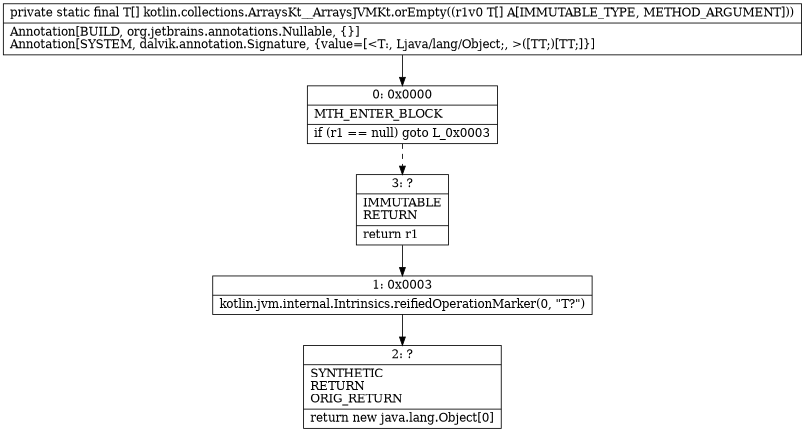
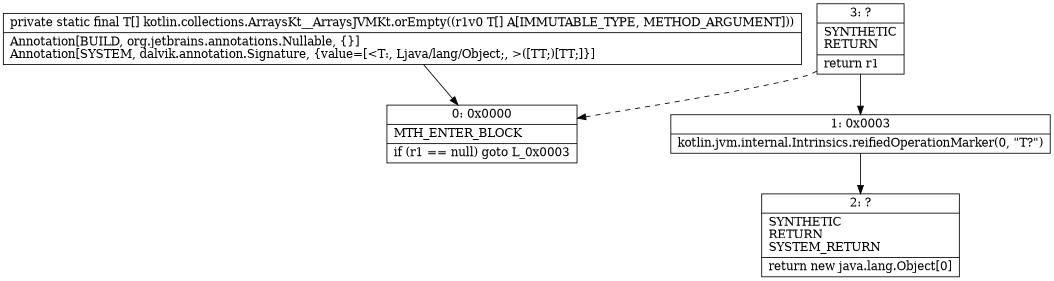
  digraph {
    node [shape=record]
    n1 [label="{0\:\ 0x0000|MTH_ENTER_BLOCK\l|if (r1 == null) goto L_0x0003\l}"]
-   n2 [label="{3\:\ ?|IMMUTABLE\lRETURN\l|return r1\l}"]
+   n2 [label="{3\:\ ?|SYNTHETIC\lRETURN\l|return r1\l}"]
    n3 [label="{1\:\ 0x0003|kotlin.jvm.internal.Intrinsics.reifiedOperationMarker(0, \"T?\")\l}"]
-   n4 [label="{2\:\ ?|SYNTHETIC\lRETURN\lORIG_RETURN\l|return new java.lang.Object[0]\l}"]
+   n4 [label="{2\:\ ?|SYNTHETIC\lRETURN\lSYSTEM_RETURN\l|return new java.lang.Object[0]\l}"]
    n5 [label="{private static final T[] kotlin.collections.ArraysKt__ArraysJVMKt.orEmpty((r1v0 T[] A[IMMUTABLE_TYPE, METHOD_ARGUMENT]))  | Annotation[BUILD, org.jetbrains.annotations.Nullable, \{\}]\lAnnotation[SYSTEM, dalvik.annotation.Signature, \{value=[\<T:, Ljava\/lang\/Object;, \>([TT;)[TT;]\}]\l}"]
-   n1 -> n2 [style=dashed]
+   n2 -> n1 [style=dashed]
    n2 -> n3
    n3 -> n4
    n5 -> n1
  }
